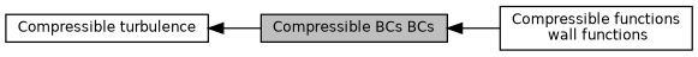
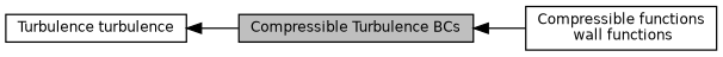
  digraph {
    rankdir=LR
    node [color=black fontname=Helvetica fontsize=10 shape=record]
    edge [dir=back fontname=Helvetica fontsize=10 labelfontname=Helvetica labelfontsize=10 shape=plaintext style=solid]
    n1 [height=0.2 label="Compressible functions\l wall functions" width=0.4]
-   n2 [height=0.2 label="Compressible turbulence" width=0.4]
-   n3 [fillcolor=grey75 fontcolor=black height=0.2 label="Compressible BCs BCs" style=filled width=0.4]
+   n2 [height=0.2 label="Turbulence turbulence" width=0.4]
+   n3 [fillcolor=grey75 fontcolor=black height=0.2 label="Compressible Turbulence BCs" style=filled width=0.4]
    n2 -> n3
    n3 -> n1
  }
